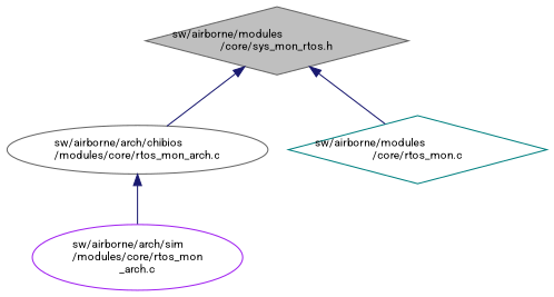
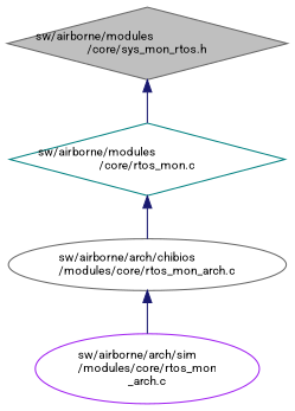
  digraph {
    fontname=Roboto
    node [color=gray40 fillcolor=white fontname=Roboto fontsize=10 shape=diamond style=filled]
    edge [color=midnightblue dir=back fontname=Roboto fontsize=10 labelfontname=FreeSans labelfontsize=10 style=solid]
    n1 [fillcolor=grey75 fontcolor=black height=0.2 label="sw/airborne/modules\l/core/sys_mon_rtos.h" width=0.4]
    n2 [height=0.2 label="sw/airborne/arch/chibios\l/modules/core/rtos_mon_arch.c" shape=ellipse width=0.4]
    n3 [color=teal height=0.2 label="sw/airborne/modules\l/core/rtos_mon.c" width=0.4]
    n4 [color=purple height=0.2 label="sw/airborne/arch/sim\l/modules/core/rtos_mon\l_arch.c" shape=ellipse width=0.4]
-   n1 -> n2
+   n3 -> n2
    n1 -> n3
    n2 -> n4
  }
